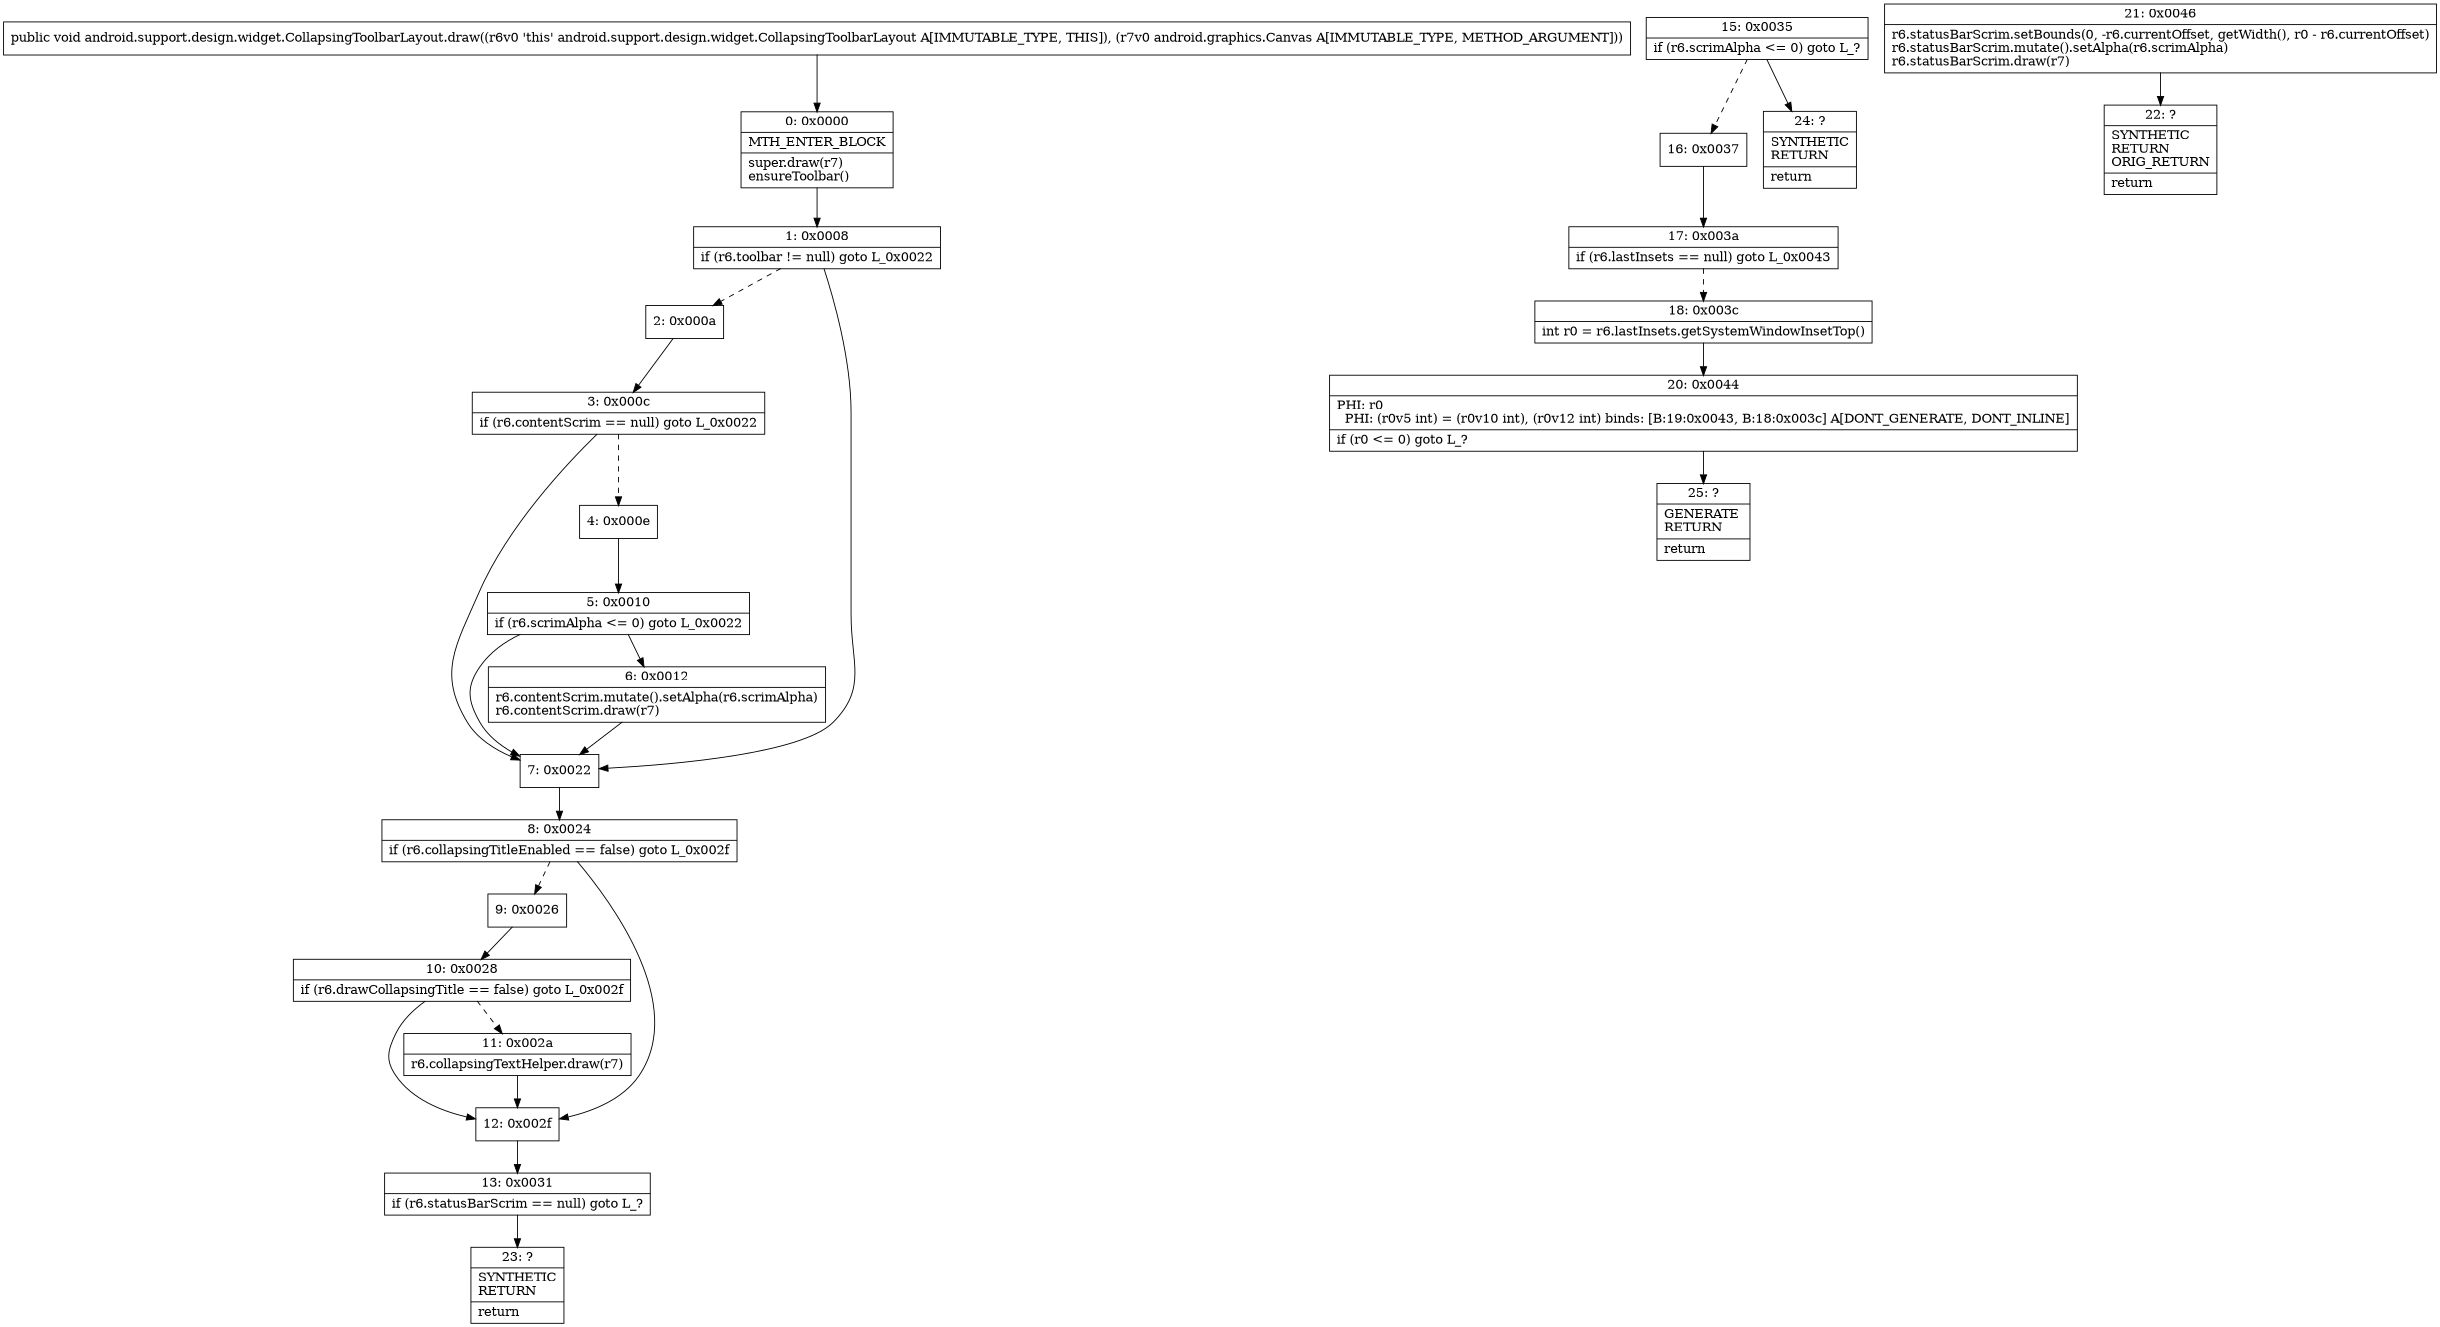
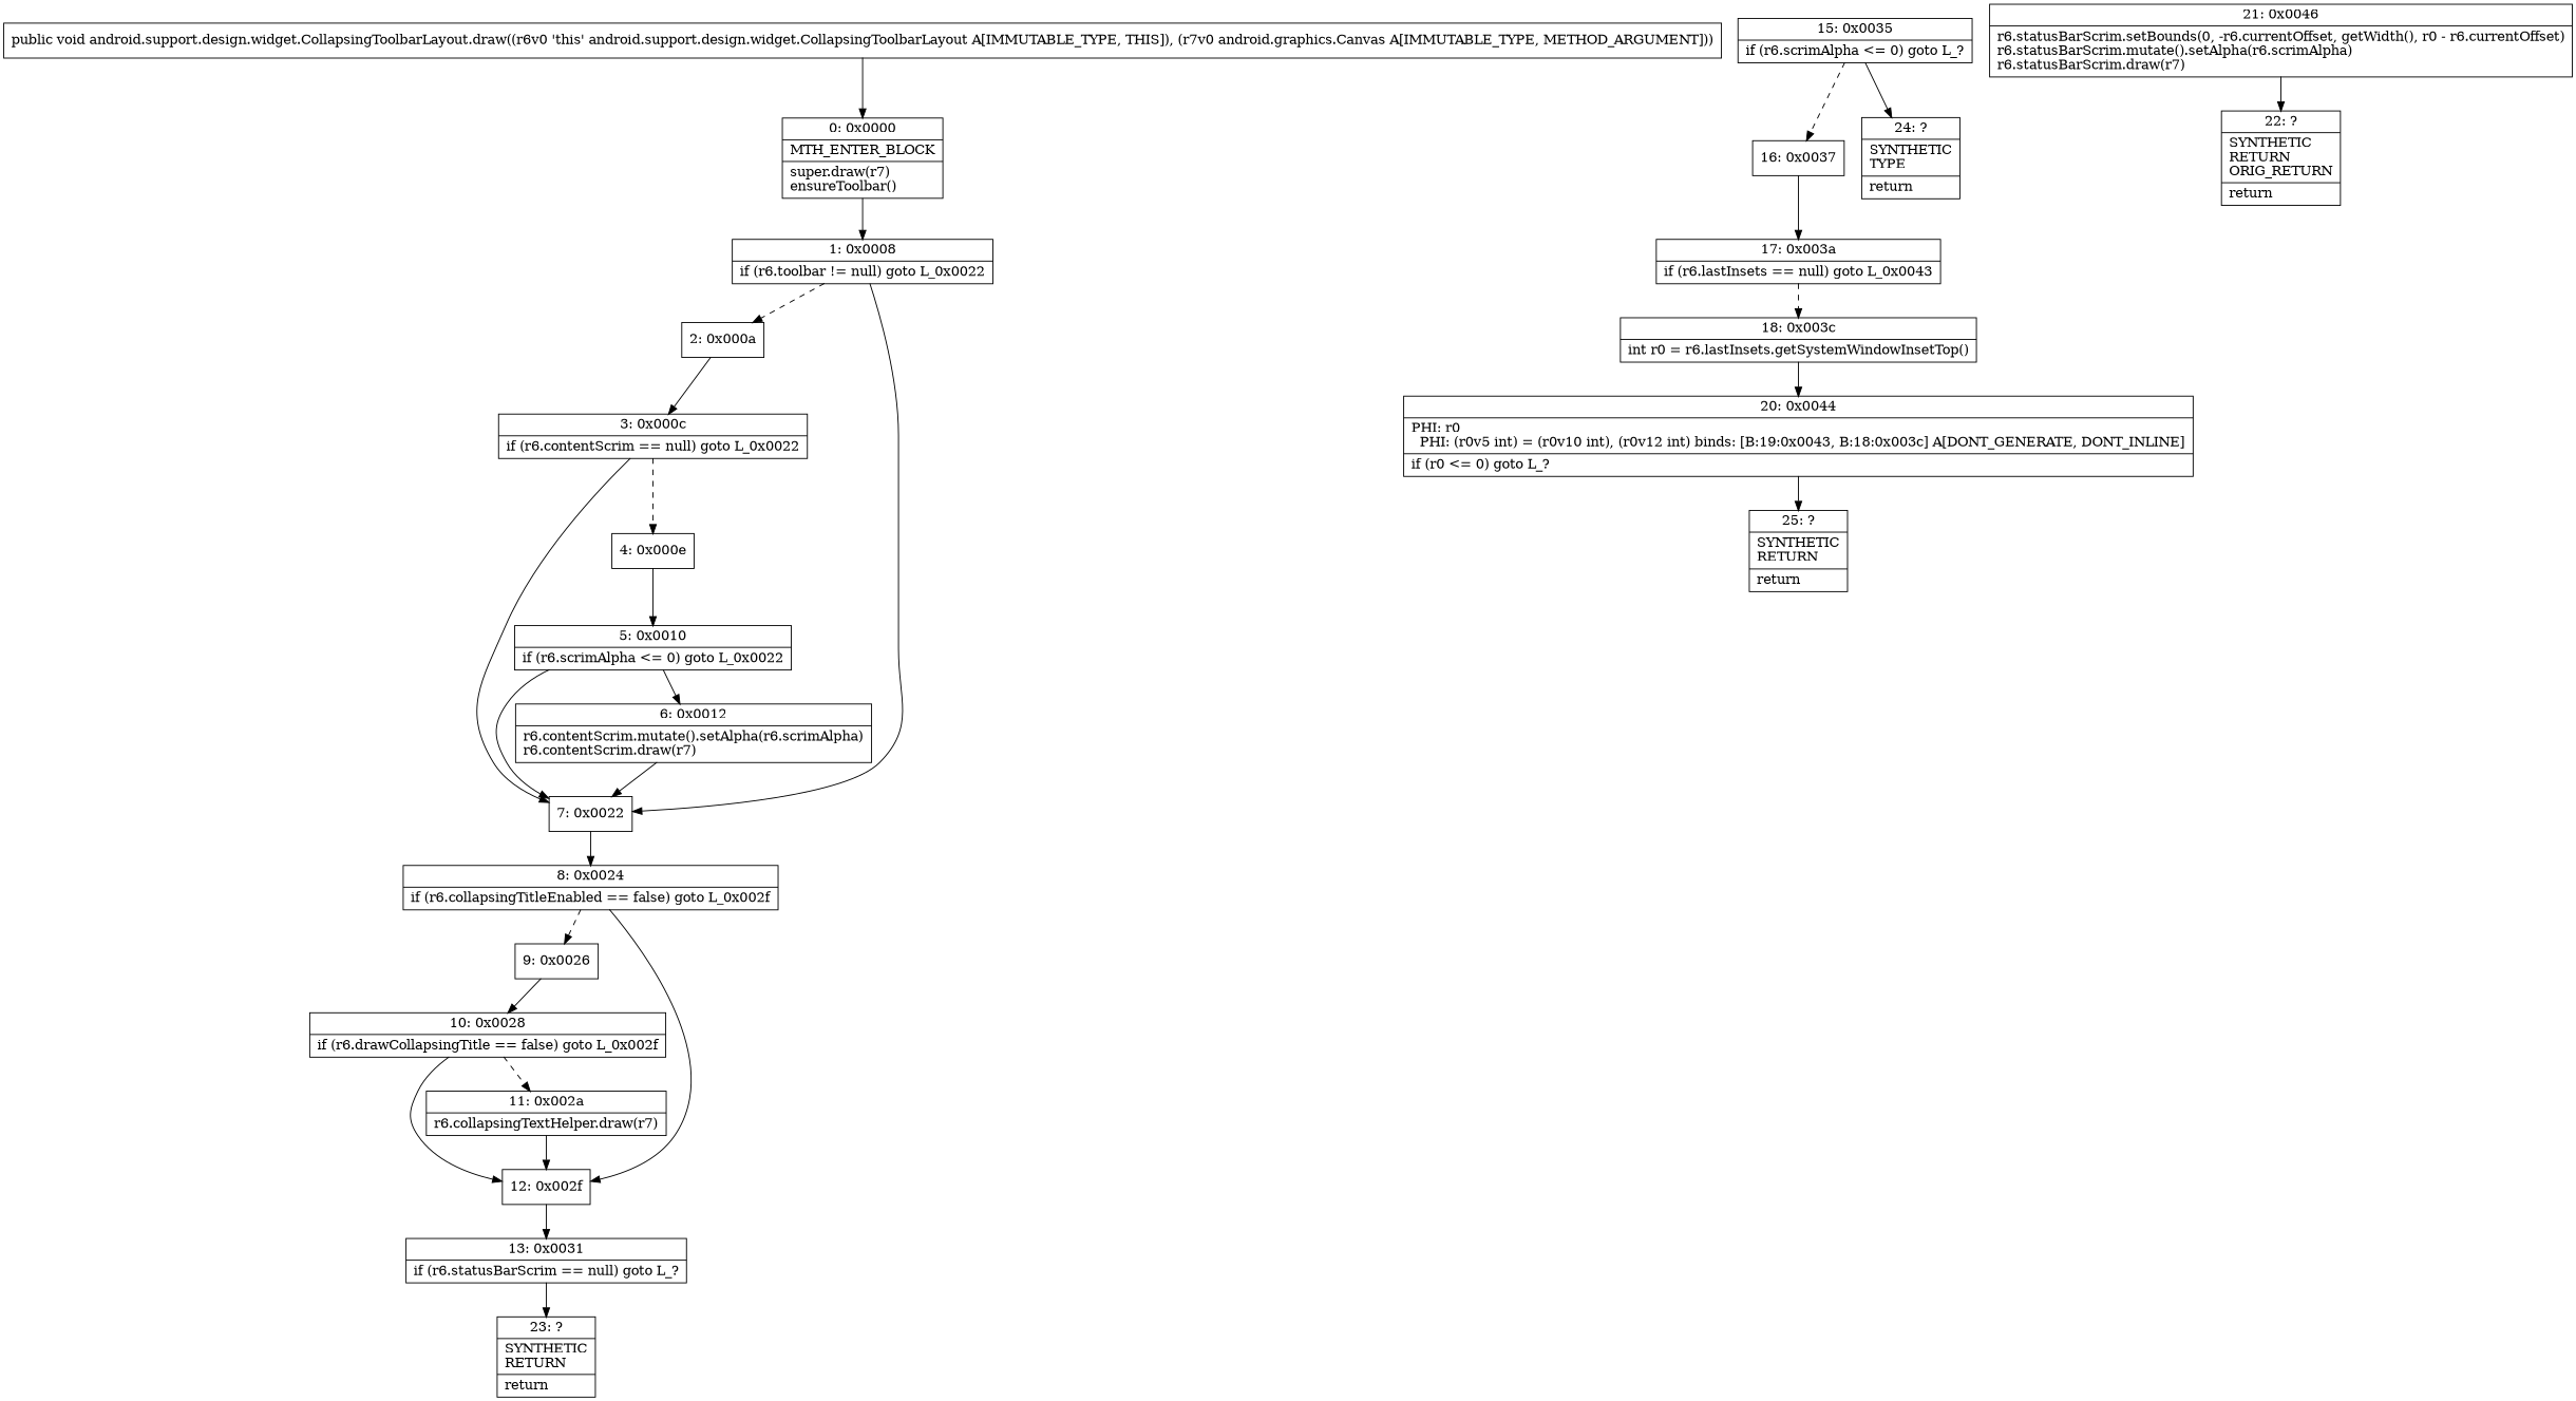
  digraph {
    fontname="DejaVu Serif"
    node [fontname="DejaVu Serif" shape=record]
    edge [fontname="DejaVu Serif"]
    n1 [label="{0\:\ 0x0000|MTH_ENTER_BLOCK\l|super.draw(r7)\lensureToolbar()\l}"]
    n2 [label="{1\:\ 0x0008|if (r6.toolbar != null) goto L_0x0022\l}"]
    n3 [label="{2\:\ 0x000a}"]
    n4 [label="{7\:\ 0x0022}"]
    n5 [label="{3\:\ 0x000c|if (r6.contentScrim == null) goto L_0x0022\l}"]
    n6 [label="{8\:\ 0x0024|if (r6.collapsingTitleEnabled == false) goto L_0x002f\l}"]
    n7 [label="{4\:\ 0x000e}"]
    n8 [label="{5\:\ 0x0010|if (r6.scrimAlpha \<= 0) goto L_0x0022\l}"]
    n9 [label="{6\:\ 0x0012|r6.contentScrim.mutate().setAlpha(r6.scrimAlpha)\lr6.contentScrim.draw(r7)\l}"]
    n10 [label="{9\:\ 0x0026}"]
    n11 [label="{12\:\ 0x002f}"]
    n12 [label="{10\:\ 0x0028|if (r6.drawCollapsingTitle == false) goto L_0x002f\l}"]
    n13 [label="{13\:\ 0x0031|if (r6.statusBarScrim == null) goto L_?\l}"]
    n14 [label="{11\:\ 0x002a|r6.collapsingTextHelper.draw(r7)\l}"]
    n15 [label="{23\:\ ?|SYNTHETIC\lRETURN\l|return\l}"]
    n16 [label="{15\:\ 0x0035|if (r6.scrimAlpha \<= 0) goto L_?\l}"]
    n17 [label="{16\:\ 0x0037}"]
-   n18 [label="{24\:\ ?|SYNTHETIC\lRETURN\l|return\l}"]
+   n18 [label="{24\:\ ?|SYNTHETIC\lTYPE\l|return\l}"]
    n19 [label="{17\:\ 0x003a|if (r6.lastInsets == null) goto L_0x0043\l}"]
    n20 [label="{18\:\ 0x003c|int r0 = r6.lastInsets.getSystemWindowInsetTop()\l}"]
    n21 [label="{20\:\ 0x0044|PHI: r0 \l  PHI: (r0v5 int) = (r0v10 int), (r0v12 int) binds: [B:19:0x0043, B:18:0x003c] A[DONT_GENERATE, DONT_INLINE]\l|if (r0 \<= 0) goto L_?\l}"]
-   n22 [label="{25\:\ ?|GENERATE\lRETURN\l|return\l}"]
+   n22 [label="{25\:\ ?|SYNTHETIC\lRETURN\l|return\l}"]
    n23 [label="{21\:\ 0x0046|r6.statusBarScrim.setBounds(0, \-r6.currentOffset, getWidth(), r0 \- r6.currentOffset)\lr6.statusBarScrim.mutate().setAlpha(r6.scrimAlpha)\lr6.statusBarScrim.draw(r7)\l}"]
    n24 [label="{22\:\ ?|SYNTHETIC\lRETURN\lORIG_RETURN\l|return\l}"]
    n25 [label="{public void android.support.design.widget.CollapsingToolbarLayout.draw((r6v0 'this' android.support.design.widget.CollapsingToolbarLayout A[IMMUTABLE_TYPE, THIS]), (r7v0 android.graphics.Canvas A[IMMUTABLE_TYPE, METHOD_ARGUMENT])) }"]
    n1 -> n2
    n2 -> n3 [style=dashed]
    n2 -> n4
    n3 -> n5
    n4 -> n6
    n5 -> n4
    n5 -> n7 [style=dashed]
    n6 -> n10 [style=dashed]
    n6 -> n11
    n7 -> n8
    n8 -> n4
    n8 -> n9 [style=solid]
    n9 -> n4
    n10 -> n12
    n11 -> n13
    n12 -> n11
    n12 -> n14 [style=dashed]
    n13 -> n15
    n14 -> n11
    n16 -> n17 [style=dashed]
    n16 -> n18
    n17 -> n19
    n19 -> n20 [style=dashed]
    n20 -> n21
    n21 -> n22
    n23 -> n24
    n25 -> n1
  }
